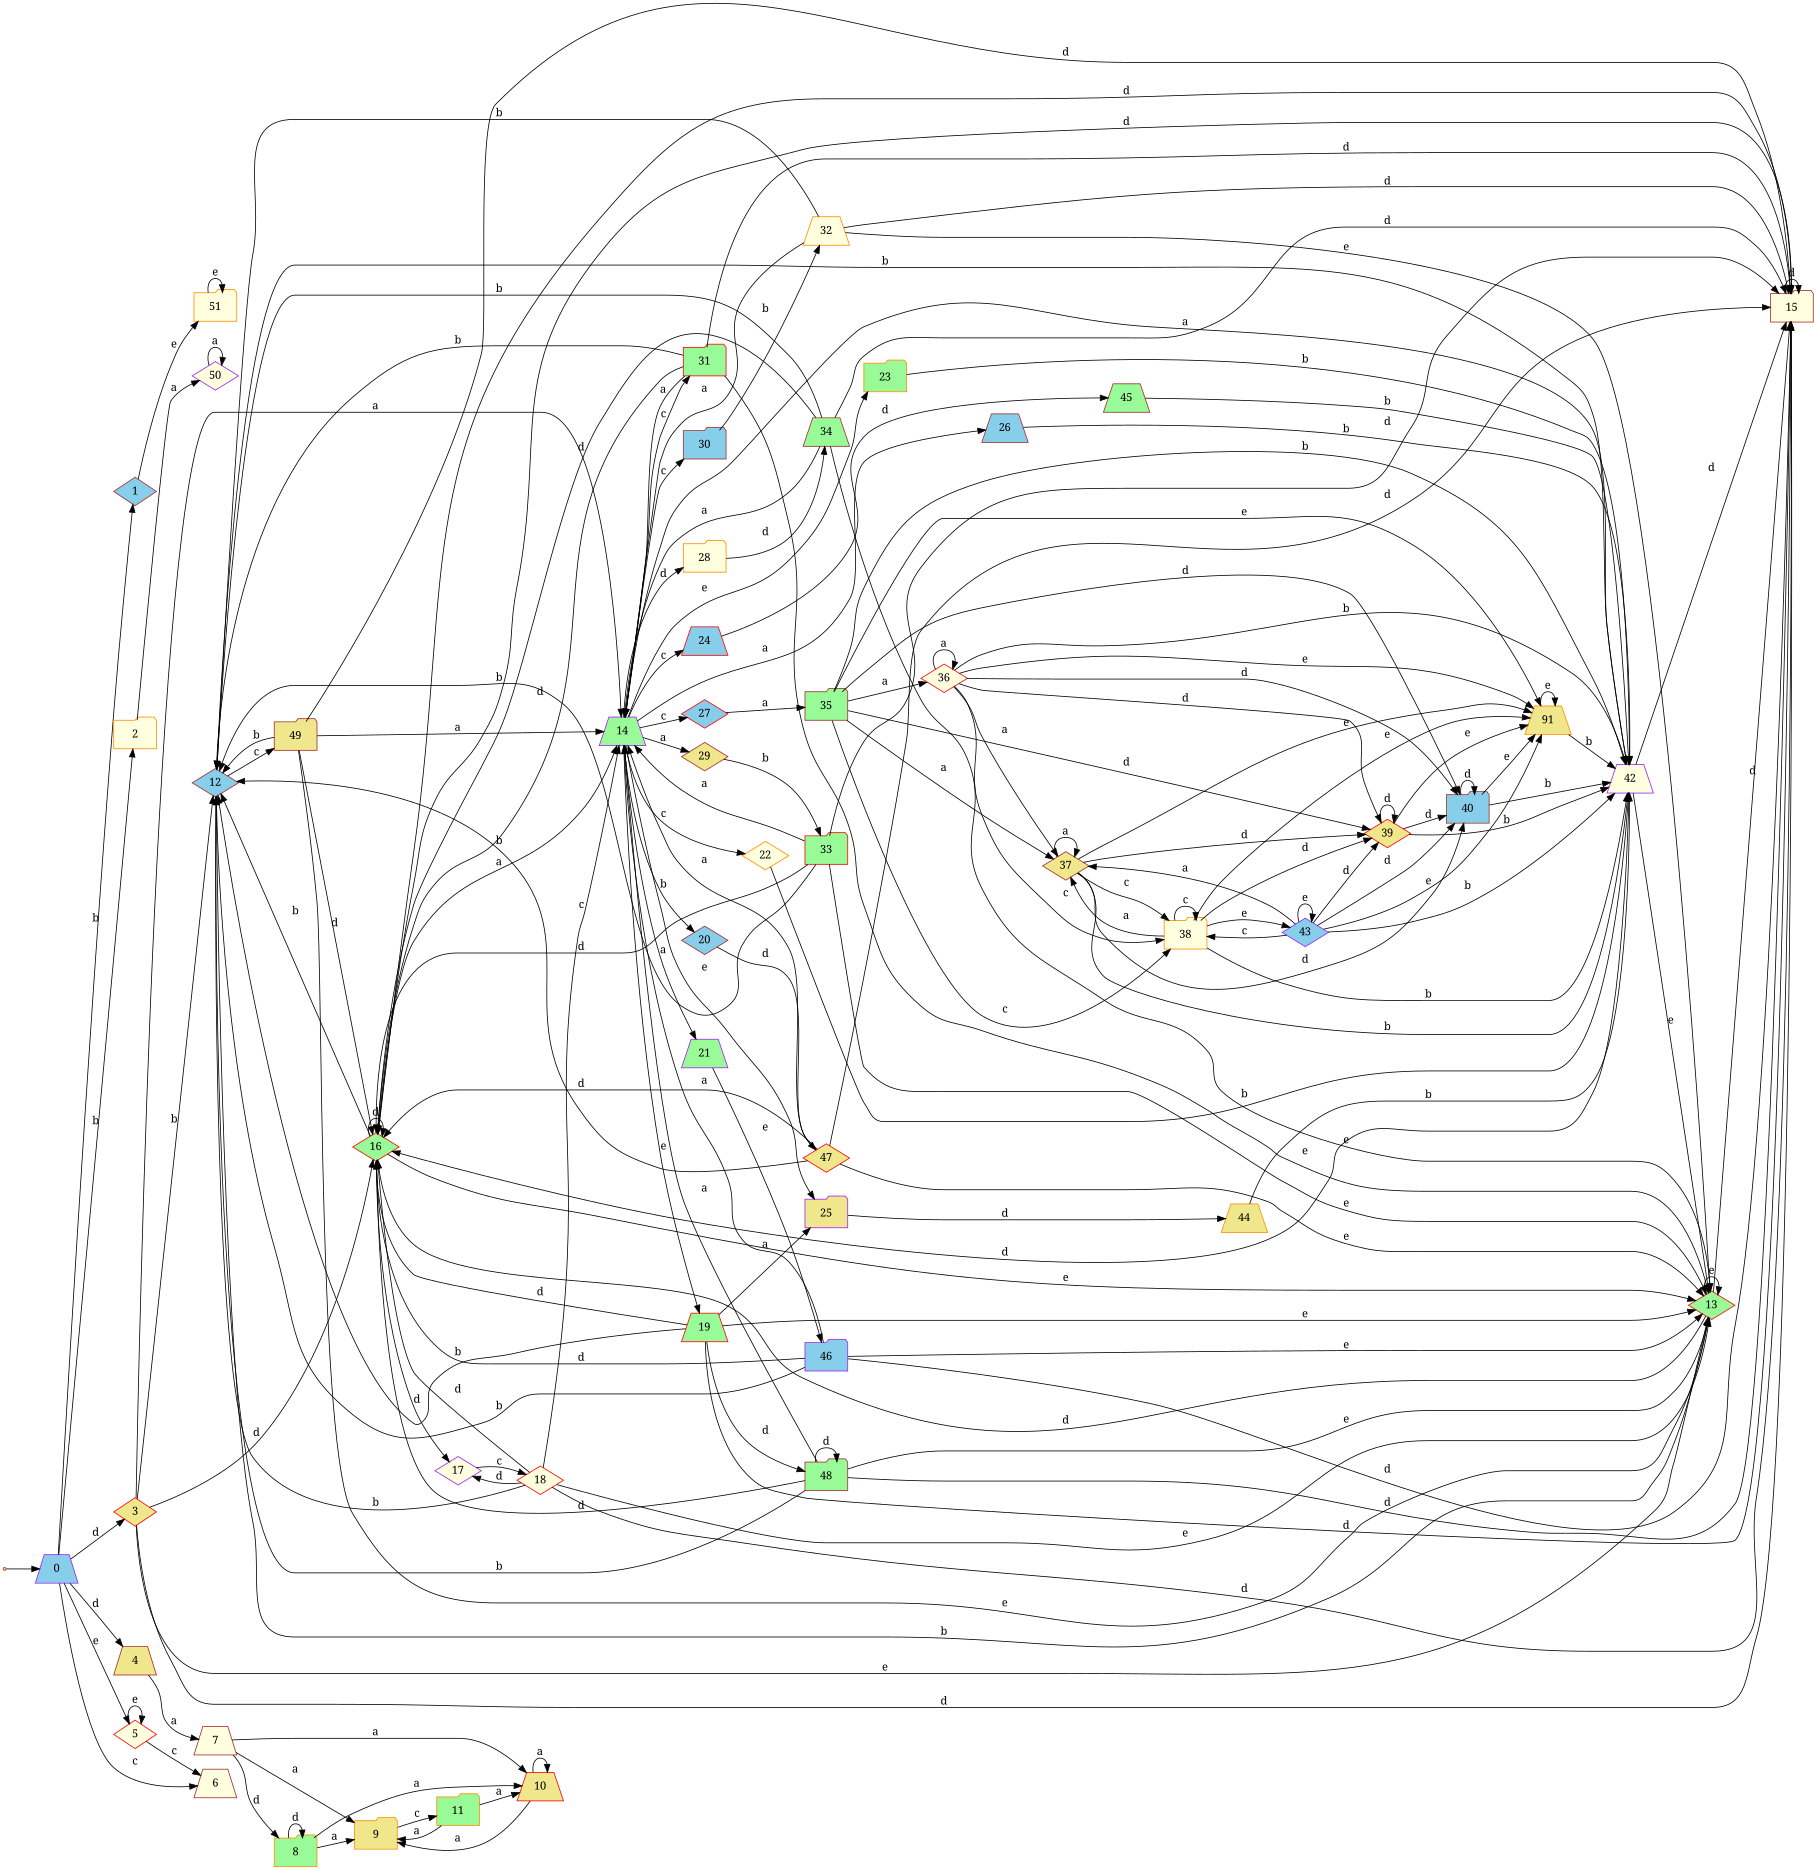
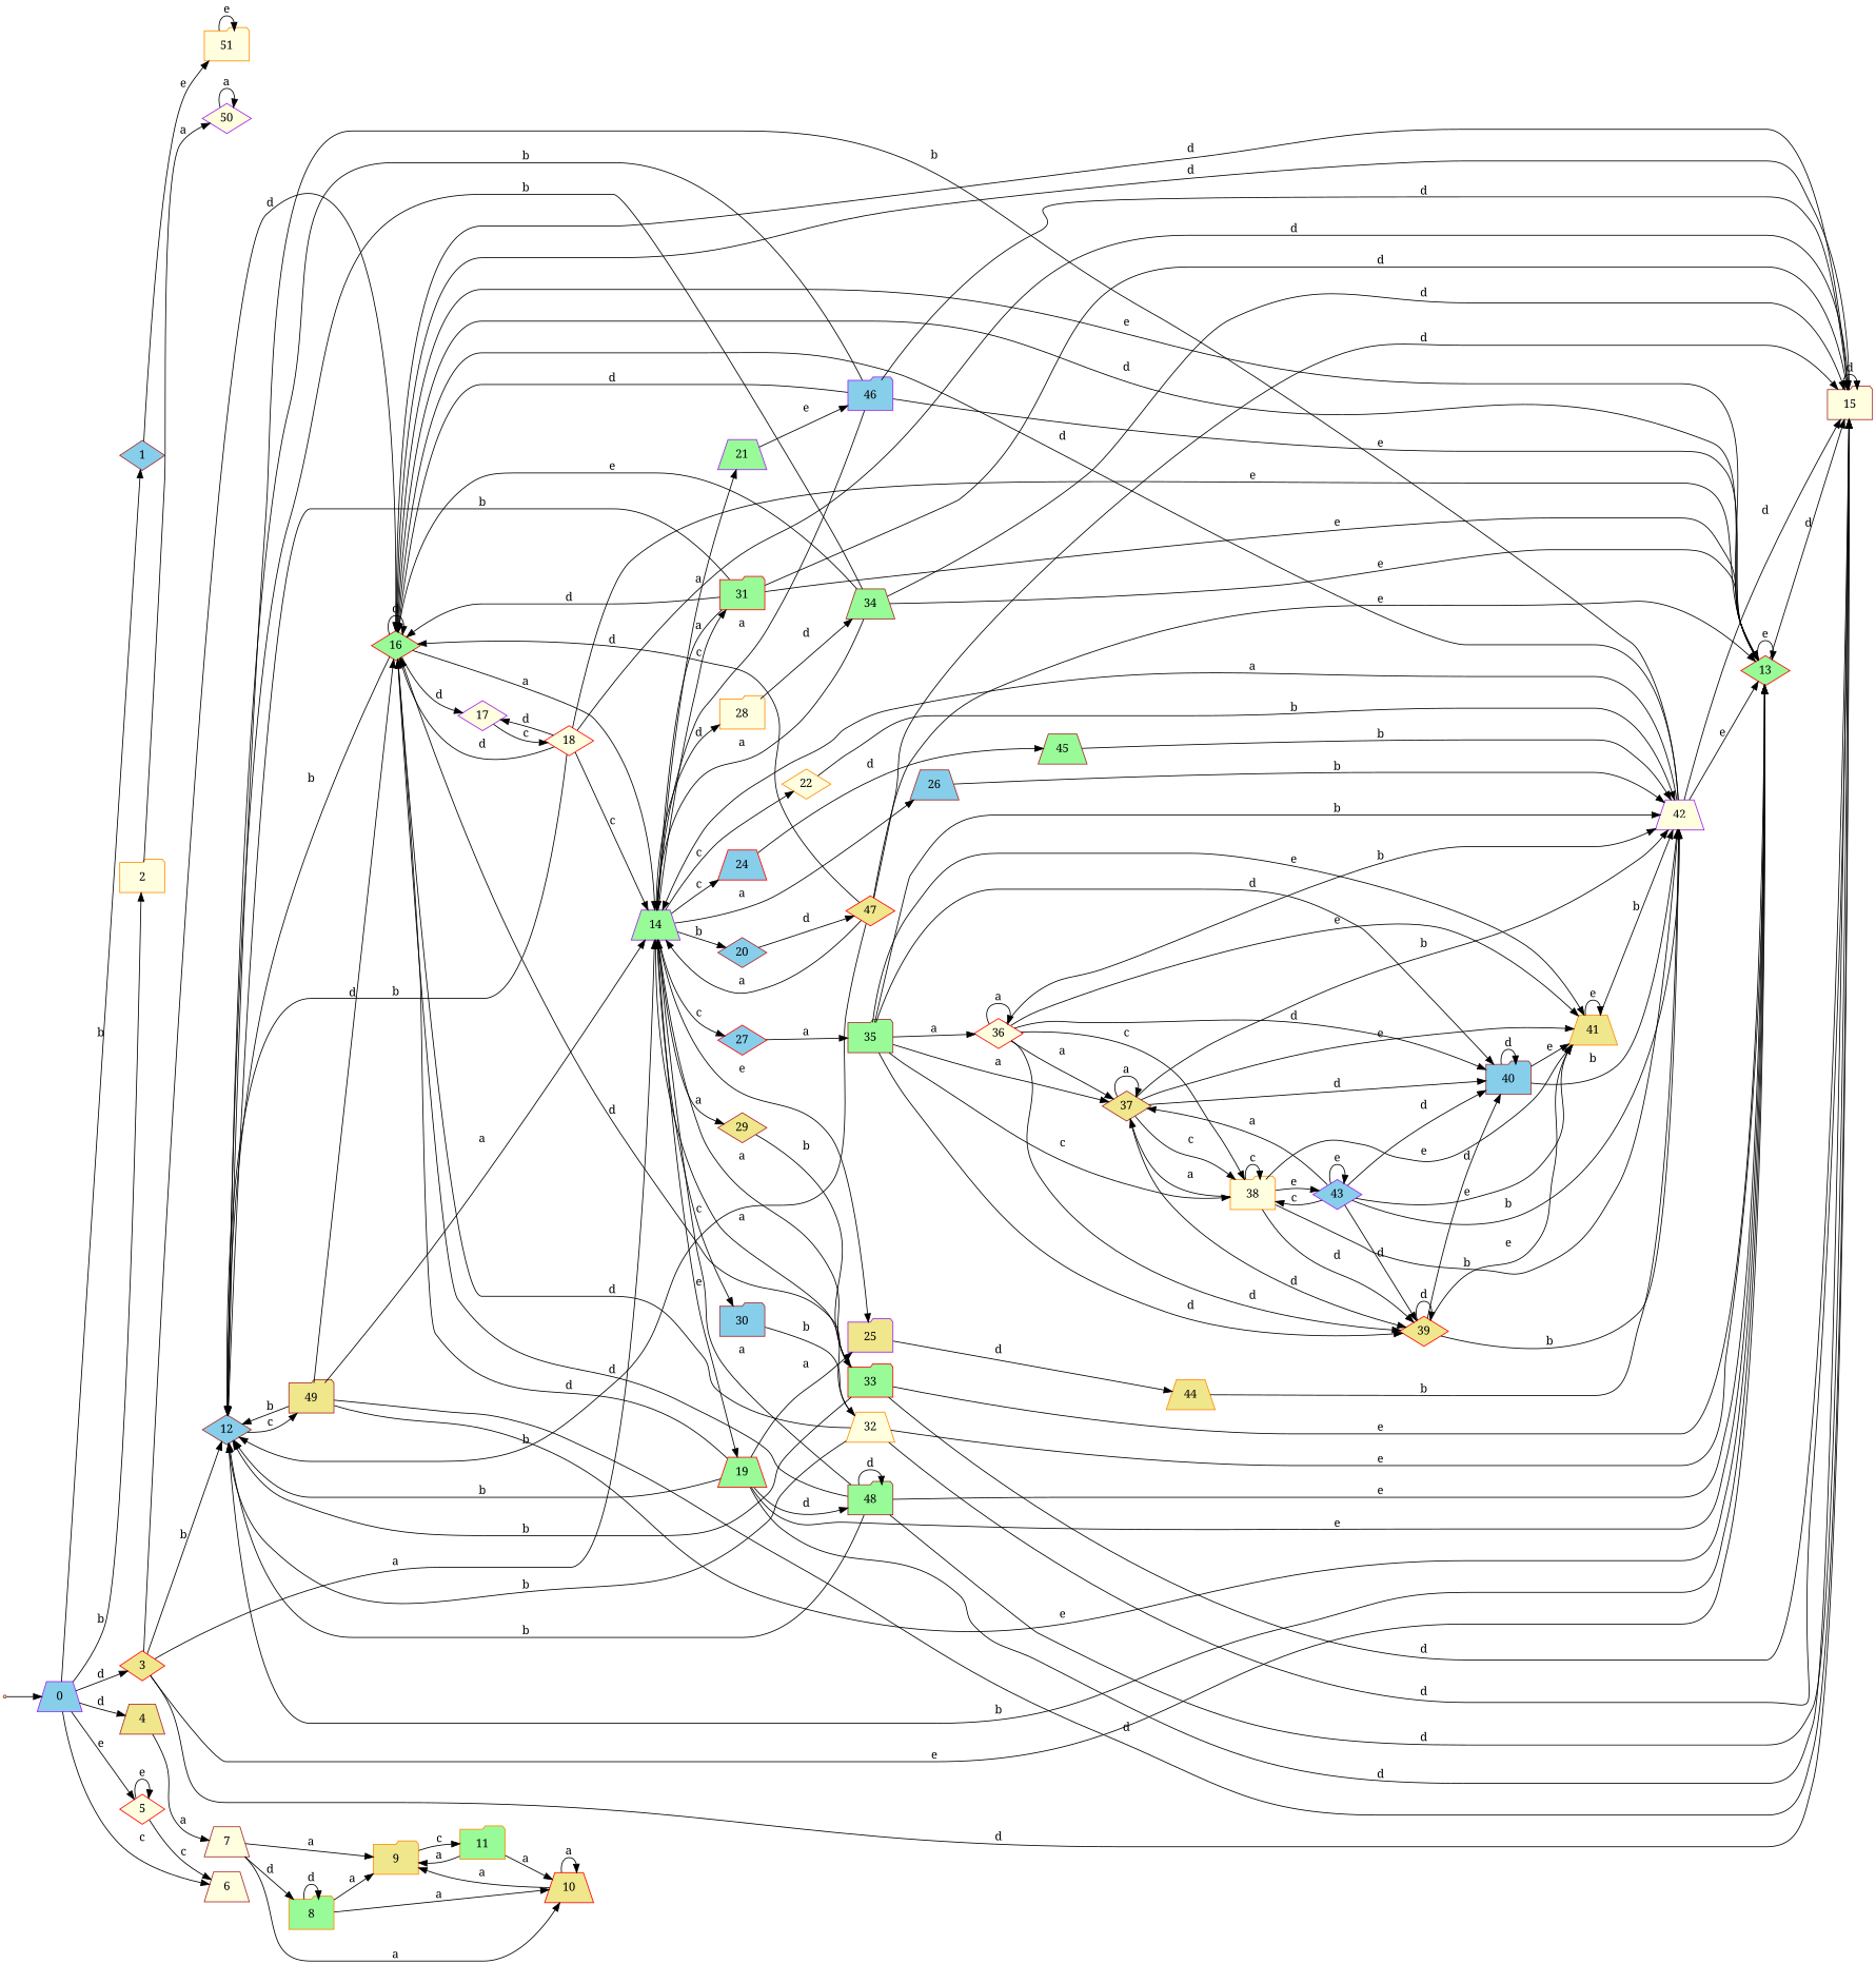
  digraph {
    fontname="Noto Serif"
    rankdir=LR
    node [color=brown fillcolor=lightyellow fontname="Noto Serif" shape=diamond style=filled]
    edge [fontname="Noto Serif"]
    dummy0 [fillcolor=khaki shape=point]
    0 [color=purple fillcolor=skyblue shape=trapezium]
    1 [fillcolor=skyblue]
    2 [color=darkorange shape=folder]
    3 [color=red fillcolor=khaki]
    4 [fillcolor=khaki shape=trapezium]
    5 [color=red]
    6 [shape=trapezium]
    51 [color=darkorange shape=folder]
    50 [color=purple]
    12 [fillcolor=skyblue]
    13 [color=red fillcolor=palegreen]
    14 [color=purple fillcolor=palegreen shape=trapezium]
    15 [shape=folder]
    16 [color=red fillcolor=palegreen]
    7 [shape=trapezium]
    49 [fillcolor=khaki shape=folder]
    19 [color=red fillcolor=palegreen shape=trapezium]
    20 [fillcolor=skyblue]
    21 [color=purple fillcolor=palegreen shape=trapezium]
    22 [color=darkorange]
-   23 [color=darkorange fillcolor=palegreen shape=folder]
    24 [color=red fillcolor=skyblue shape=trapezium]
    25 [color=purple fillcolor=khaki shape=folder]
    26 [fillcolor=skyblue shape=trapezium]
    27 [color=red fillcolor=skyblue]
    28 [color=darkorange shape=folder]
    29 [fillcolor=khaki]
    30 [fillcolor=skyblue shape=folder]
    31 [color=red fillcolor=palegreen shape=folder]
    17 [color=purple]
    8 [color=darkorange fillcolor=palegreen shape=folder]
    9 [color=darkorange fillcolor=khaki shape=folder]
    10 [color=red fillcolor=khaki shape=trapezium]
    11 [color=darkorange fillcolor=palegreen shape=folder]
    48 [fillcolor=palegreen shape=folder]
    47 [color=red fillcolor=khaki]
    46 [color=purple fillcolor=skyblue shape=folder]
    42 [color=purple shape=trapezium]
    45 [fillcolor=palegreen shape=trapezium]
    44 [color=darkorange fillcolor=khaki shape=trapezium]
    35 [fillcolor=palegreen shape=folder]
    34 [fillcolor=palegreen shape=trapezium]
    33 [color=red fillcolor=palegreen shape=folder]
    32 [color=darkorange shape=trapezium]
    18 [color=red]
    36 [color=red]
    37 [fillcolor=khaki]
    38 [color=darkorange shape=folder]
    39 [color=red fillcolor=khaki]
    40 [fillcolor=skyblue shape=folder]
-   41 [color=darkorange fillcolor=khaki shape=trapezium label=91]
+   41 [color=darkorange fillcolor=khaki shape=trapezium]
    43 [color=purple fillcolor=skyblue]
    dummy0 -> 0
    0 -> 1 [label=b]
    0 -> 2 [label=b]
    0 -> 3 [label=d]
    0 -> 4 [label=d]
    0 -> 5 [label=e]
    0 -> 6 [label=c]
    1 -> 51 [label=e]
    2 -> 50 [label=a]
    3 -> 12 [label=b]
    3 -> 13 [label=e]
    3 -> 14 [label=a]
    3 -> 15 [label=d]
    3 -> 16 [label=d]
    4 -> 7 [label=a]
    5 -> 5 [label=e]
    5 -> 6 [label=c]
    51 -> 51 [label=e]
    50 -> 50 [label=a]
    12 -> 49 [label=c]
    13 -> 12 [label=b]
    13 -> 13 [label=e]
    13 -> 15 [label=d]
    13 -> 16 [label=d]
    14 -> 19 [label=e]
    14 -> 20 [label=b]
    14 -> 21 [label=a]
    14 -> 22 [label=c]
-   14 -> 23 [label=e]
    14 -> 24 [label=c]
    14 -> 25 [label=e]
    14 -> 26 [label=a]
    14 -> 27 [label=c]
    14 -> 28 [label=d]
    14 -> 29 [label=a]
    14 -> 30 [label=c]
    14 -> 31 [label=c]
    15 -> 15 [label=d]
    15 -> 16 [label=d]
    16 -> 12 [label=b]
    16 -> 13 [label=e]
    16 -> 14 [label=a]
    16 -> 15 [label=d]
    16 -> 16 [label=d]
    16 -> 17 [label=d]
    7 -> 8 [label=d]
    7 -> 9 [label=a]
    7 -> 10 [label=a]
    49 -> 12 [label=b]
    49 -> 13 [label=e]
    49 -> 14 [label=a]
    49 -> 15 [label=d]
    49 -> 16 [label=d]
    19 -> 12 [label=b]
    19 -> 13 [label=e]
    19 -> 15 [label=d]
    19 -> 16 [label=d]
    19 -> 25 [label=a]
    19 -> 48 [label=d]
    20 -> 47 [label=d]
    21 -> 46 [label=e]
    22 -> 42 [label=b]
-   23 -> 42 [label=b]
    24 -> 45 [label=d]
    25 -> 44 [label=d]
    26 -> 42 [label=b]
    27 -> 35 [label=a]
    28 -> 34 [label=d]
    29 -> 33 [label=b]
    30 -> 32 [label=b]
    31 -> 12 [label=b]
    31 -> 13 [label=e]
    31 -> 14 [label=a]
    31 -> 15 [label=d]
    31 -> 16 [label=d]
    17 -> 18 [label=c]
    8 -> 8 [label=d]
    8 -> 9 [label=a]
    8 -> 10 [label=a]
    9 -> 11 [label=c]
    10 -> 9 [label=a]
    10 -> 10 [label=a]
    11 -> 9 [label=a]
    11 -> 10 [label=a]
    48 -> 12 [label=b]
    48 -> 13 [label=e]
    48 -> 14 [label=a]
    48 -> 15 [label=d]
    48 -> 16 [label=d]
    48 -> 48 [label=d]
    47 -> 12 [label=b]
    47 -> 13 [label=e]
    47 -> 14 [label=a]
    47 -> 15 [label=d]
    47 -> 16 [label=d]
    46 -> 12 [label=b]
    46 -> 13 [label=e]
    46 -> 14 [label=a]
    46 -> 15 [label=d]
    46 -> 16 [label=d]
    42 -> 12 [label=b]
    42 -> 13 [label=e]
    42 -> 14 [label=a]
    42 -> 15 [label=d]
    42 -> 16 [label=d]
    45 -> 42 [label=b]
    44 -> 42 [label=b]
    35 -> 42 [label=b]
    35 -> 36 [label=a]
    35 -> 37 [label=a]
    35 -> 38 [label=c]
    35 -> 39 [label=d]
    35 -> 40 [label=d]
    35 -> 41 [label=e]
    34 -> 12 [label=b]
    34 -> 13 [label=e]
    34 -> 14 [label=a]
    34 -> 15 [label=d]
-   34 -> 16 [label=d]
+   34 -> 16 [label=e]
    33 -> 12 [label=b]
    33 -> 13 [label=e]
    33 -> 14 [label=a]
    33 -> 15 [label=d]
    33 -> 16 [label=d]
    32 -> 12 [label=b]
    32 -> 13 [label=e]
    32 -> 14 [label=a]
    32 -> 15 [label=d]
+   32 -> 16 [label=d]
    18 -> 12 [label=b]
    18 -> 13 [label=e]
    18 -> 14 [label=c]
    18 -> 15 [label=d]
    18 -> 16 [label=d]
    18 -> 17 [label=d]
    36 -> 42 [label=b]
    36 -> 36 [label=a]
    36 -> 37 [label=a]
    36 -> 38 [label=c]
    36 -> 39 [label=d]
    36 -> 40 [label=d]
    36 -> 41 [label=e]
    37 -> 42 [label=b]
    37 -> 37 [label=a]
    37 -> 38 [label=c]
    37 -> 39 [label=d]
    37 -> 40 [label=d]
    37 -> 41 [label=e]
    38 -> 42 [label=b]
    38 -> 37 [label=a]
    38 -> 38 [label=c]
    38 -> 39 [label=d]
    38 -> 41 [label=e]
    38 -> 43 [label=e]
    39 -> 42 [label=b]
    39 -> 39 [label=d]
    39 -> 40 [label=d]
    39 -> 41 [label=e]
    40 -> 42 [label=b]
    40 -> 40 [label=d]
    40 -> 41 [label=e]
    41 -> 42 [label=b]
    41 -> 41 [label=e]
    43 -> 42 [label=b]
    43 -> 37 [label=a]
    43 -> 38 [label=c]
    43 -> 39 [label=d]
    43 -> 40 [label=d]
    43 -> 41 [label=e]
    43 -> 43 [label=e]
  }
